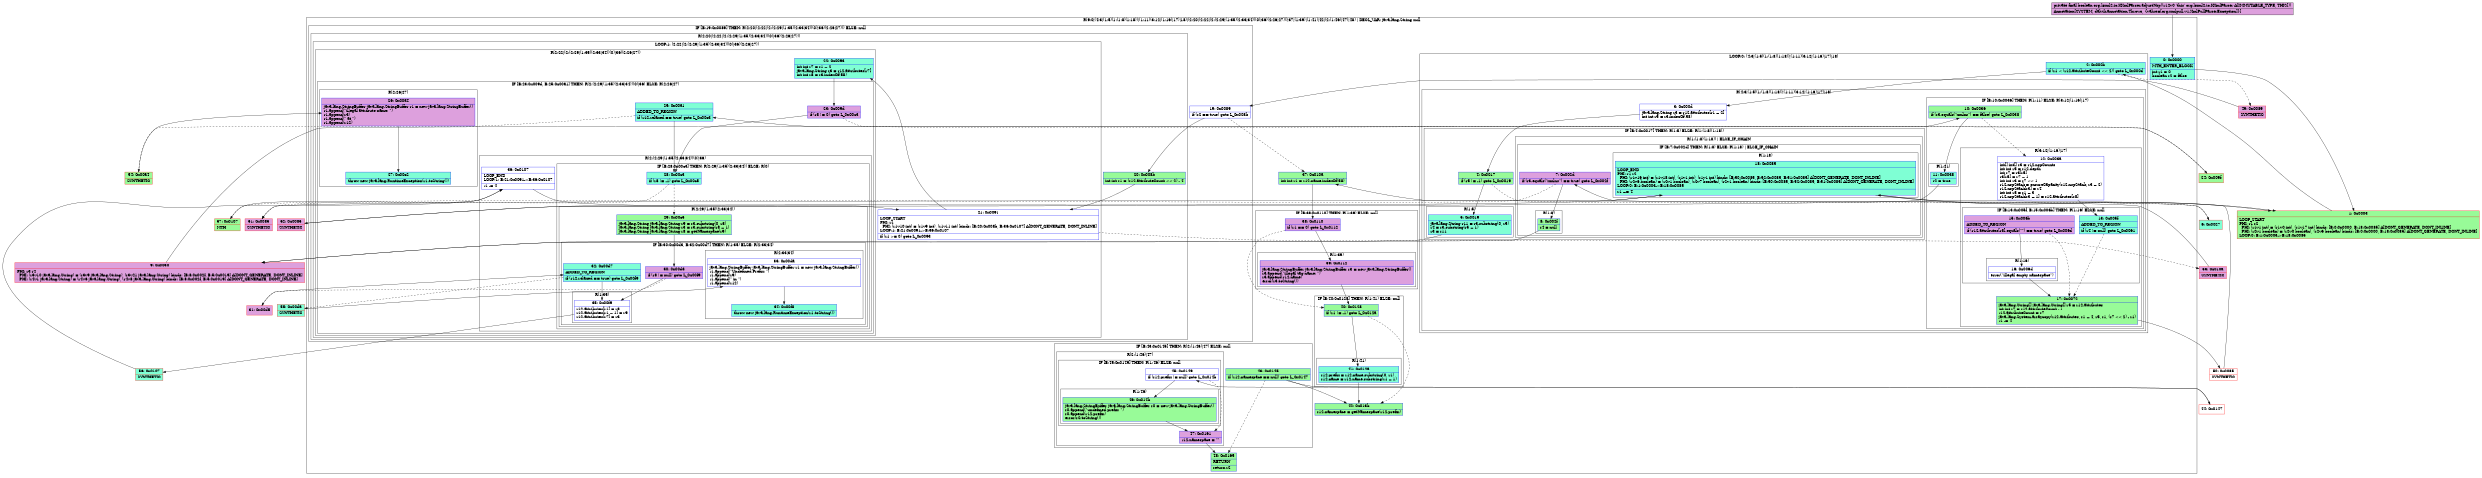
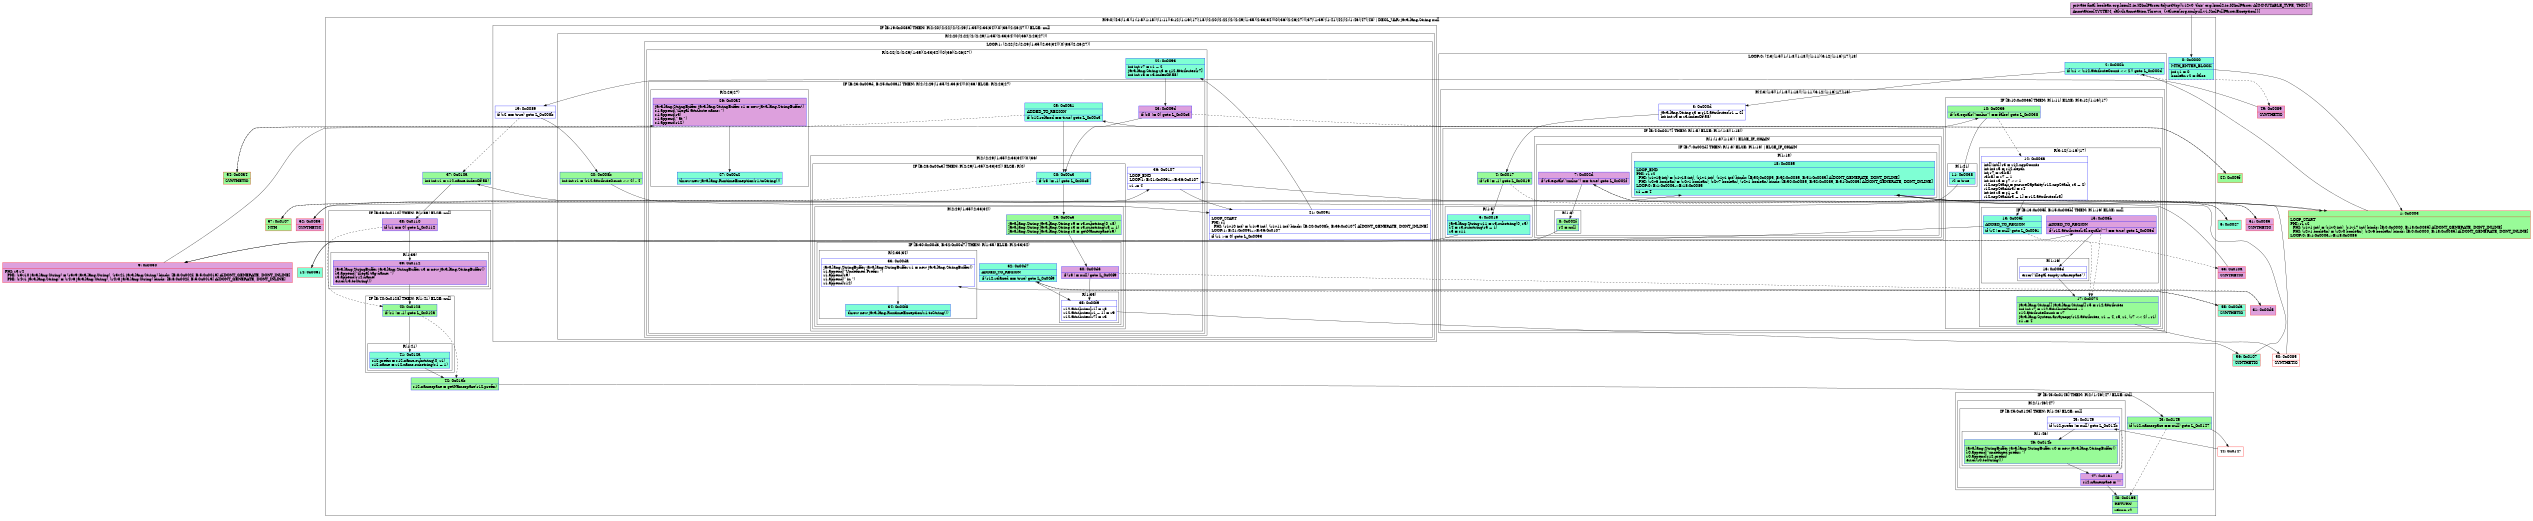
  digraph {
    node [color=blue fillcolor=aquamarine shape=record style=filled]
    n1 [label="{5\:\ 0x0019|java.lang.String r11 = r3.substring(0, r5)\lr4 = r3.substring(r5 + 1)\lr3 = r11\l}"]
    n2 [fillcolor=palegreen label="{8\:\ 0x002f|r4 = null\l}"]
    n3 [label="{18\:\ 0x0085|LOOP_END\lPHI: r1 r2 \l  PHI: (r1v16 int) = (r1v18 int), (r1v1 int), (r1v1 int) binds: [B:50:0x0085, B:52:0x0085, B:51:0x0085] A[DONT_GENERATE, DONT_INLINE]\l  PHI: (r2v6 boolean) = (r2v1 boolean), (r2v7 boolean), (r2v1 boolean) binds: [B:50:0x0085, B:52:0x0085, B:51:0x0085] A[DONT_GENERATE, DONT_INLINE]\lLOOP:0: B:1:0x0003\-\>B:18:0x0085\l|r1 += 4\l}"]
    n4 [fillcolor=plum label="{7\:\ 0x002d|if (r3.equals(\"xmlns\") == true) goto L_0x002f\l}"]
    n5 [fillcolor=palegreen label="{4\:\ 0x0017|if (r5 != \-1) goto L_0x0019\l}"]
    n6 [label="{11\:\ 0x0038|r2 = true\l}"]
    n7 [fillcolor=white label="{16\:\ 0x006d|error(\"illegal empty namespace\")\l}"]
    n8 [label="{13\:\ 0x005f|ADDED_TO_REGION\l|if (r4 != null) goto L_0x0061\l}"]
    n9 [fillcolor=plum label="{15\:\ 0x006b|ADDED_TO_REGION\l|if (r12.attributes[r8].equals(\"\") == true) goto L_0x006d\l}"]
    n10 [fillcolor=white label="{12\:\ 0x003a|int[] int[] r3 = r12.nspCounts\lint int r5 = r12.depth\lint r7 = r3[r5]\lr3[r5] = r7 + 1\lint int r3 = r7 \<\< 1\lr12.nspStack = ensureCapacity(r12.nspStack, r3 + 2)\lr12.nspStack[r3] = r4\lint int r8 = r1 + 3\lr12.nspStack[r3 + 1] = r12.attributes[r8]\l}"]
    n11 [fillcolor=palegreen label="{17\:\ 0x0072|java.lang.String[] java.lang.String[] r5 = r12.attributes\lint int r7 = r12.attributeCount \- 1\lr12.attributeCount = r7\ljava.lang.System.arraycopy(r12.attributes, r1 + 4, r5, r1, (r7 \<\< 2) \- r1)\lr1 \-= 4\l}"]
    n12 [fillcolor=palegreen label="{10\:\ 0x0036|if (r3.equals(\"xmlns\") == false) goto L_0x0038\l}"]
    n13 [fillcolor=white label="{3\:\ 0x000d|java.lang.String r3 = r12.attributes[r1 + 2]\lint int r5 = r3.indexOf(58)\l}"]
    n14 [label="{2\:\ 0x000b|if (r1 \< (r12.attributeCount \<\< 2)) goto L_0x000d\l}"]
    n15 [fillcolor=white label="{35\:\ 0x00f9|r12.attributes[r1] = r8\lr12.attributes[r1 + 1] = r9\lr12.attributes[r7] = r3\l}"]
    n16 [fillcolor=white label="{33\:\ 0x00da|java.lang.StringBuffer java.lang.StringBuffer r1 = new java.lang.StringBuffer()\lr1.append(\"Undefined Prefix: \")\lr1.append(r9)\lr1.append(\" in \")\lr1.append(r12)\l}"]
    n17 [label="{34\:\ 0x00f8|throw new java.lang.RuntimeException(r1.toString())\l}"]
    n18 [fillcolor=plum label="{30\:\ 0x00d3|if (r8 != null) goto L_0x00f9\l}"]
    n19 [label="{32\:\ 0x00d7|ADDED_TO_REGION\l|if (r12.relaxed == true) goto L_0x00f9\l}"]
    n20 [fillcolor=palegreen label="{29\:\ 0x00c5|java.lang.String java.lang.String r9 = r3.substring(0, r8)\ljava.lang.String java.lang.String r3 = r3.substring(r8 + 1)\ljava.lang.String java.lang.String r8 = getNamespace(r9)\l}"]
    n21 [label="{28\:\ 0x00c3|if (r8 != \-1) goto L_0x00c5\l}"]
    n22 [fillcolor=white label="{36\:\ 0x0107|LOOP_END\lLOOP:1: B:21:0x0091\-\>B:36:0x0107\l|r1 \-= 4\l}"]
    n23 [fillcolor=plum label="{26\:\ 0x00a4|java.lang.StringBuffer java.lang.StringBuffer r1 = new java.lang.StringBuffer()\lr1.append(\"illegal attribute name: \")\lr1.append(r3)\lr1.append(\" at \")\lr1.append(r12)\l}"]
    n24 [label="{27\:\ 0x00c2|throw new java.lang.RuntimeException(r1.toString())\l}"]
    n25 [fillcolor=plum label="{23\:\ 0x009d|if (r8 != 0) goto L_0x00c3\l}"]
    n26 [label="{25\:\ 0x00a1|ADDED_TO_REGION\l|if (r12.relaxed == true) goto L_0x00c3\l}"]
    n27 [label="{22\:\ 0x0093|int int r7 = r1 + 2\ljava.lang.String r3 = r12.attributes[r7]\lint int r8 = r3.indexOf(58)\l}"]
    n28 [fillcolor=white label="{21\:\ 0x0091|LOOP_START\lPHI: r1 \l  PHI: (r1v10 int) = (r1v9 int), (r1v11 int) binds: [B:20:0x008b, B:36:0x0107] A[DONT_GENERATE, DONT_INLINE]\lLOOP:1: B:21:0x0091\-\>B:36:0x0107\l|if (r1 \>= 0) goto L_0x0093\l}"]
    n29 [fillcolor=palegreen label="{20\:\ 0x008b|int int r1 = (r12.attributeCount \<\< 2) \- 4\l}"]
    n30 [fillcolor=white label="{19\:\ 0x0089|if (r2 == true) goto L_0x008b\l}"]
    n31 [fillcolor=plum label="{39\:\ 0x0112|java.lang.StringBuffer java.lang.StringBuffer r3 = new java.lang.StringBuffer()\lr3.append(\"illegal tag name: \")\lr3.append(r12.name)\lerror(r3.toString())\l}"]
    n32 [fillcolor=plum label="{38\:\ 0x0110|if (r1 == 0) goto L_0x0112\l}"]
    n33 [label="{41\:\ 0x012a|r12.prefix = r12.name.substring(0, r1)\lr12.name = r12.name.substring(r1 + 1)\l}"]
    n34 [fillcolor=palegreen label="{40\:\ 0x0128|if (r1 != \-1) goto L_0x012a\l}"]
    n35 [fillcolor=palegreen label="{46\:\ 0x014b|java.lang.StringBuffer java.lang.StringBuffer r0 = new java.lang.StringBuffer()\lr0.append(\"undefined prefix: \")\lr0.append(r12.prefix)\lerror(r0.toString())\l}"]
    n36 [fillcolor=white label="{45\:\ 0x0149|if (r12.prefix != null) goto L_0x014b\l}"]
    n37 [fillcolor=plum label="{47\:\ 0x0161|r12.namespace = \"\"\l}"]
    n38 [fillcolor=palegreen label="{43\:\ 0x0145|if (r12.namespace == null) goto L_0x0147\l}"]
    n39 [label="{0\:\ 0x0000|MTH_ENTER_BLOCK\l|int r1 = 0\lboolean r2 = false\l}"]
    n40 [fillcolor=palegreen label="{37\:\ 0x010a|int int r1 = r12.name.indexOf(58)\l}"]
    n41 [fillcolor=palegreen label="{42\:\ 0x013b|r12.namespace = getNamespace(r12.prefix)\l}"]
    n42 [fillcolor=palegreen label="{48\:\ 0x0165|RETURN\l|return r2\l}"]
    n43 [color=red fillcolor=plum label="{9\:\ 0x0030|PHI: r3 r4 \l  PHI: (r3v10 java.lang.String) = (r3v9 java.lang.String), (r3v21 java.lang.String) binds: [B:8:0x002f, B:5:0x0019] A[DONT_GENERATE, DONT_INLINE]\l  PHI: (r4v1 java.lang.String) = (r4v6 java.lang.String), (r4v8 java.lang.String) binds: [B:8:0x002f, B:5:0x0019] A[DONT_GENERATE, DONT_INLINE]\l}"]
    n44 [color=red fillcolor=palegreen label="{1\:\ 0x0003|LOOP_START\lPHI: r1 r2 \l  PHI: (r1v1 int) = (r1v0 int), (r1v17 int) binds: [B:0:0x0000, B:18:0x0085] A[DONT_GENERATE, DONT_INLINE]\l  PHI: (r2v1 boolean) = (r2v0 boolean), (r2v6 boolean) binds: [B:0:0x0000, B:18:0x0085] A[DONT_GENERATE, DONT_INLINE]\lLOOP:0: B:1:0x0003\-\>B:18:0x0085\l}"]
    n45 [color=red fillcolor=plum label="{51\:\ 0x0085|SYNTHETIC\l}"]
    n46 [color=red label="{6\:\ 0x0027}"]
    n47 [color=red fillcolor=plum label="{52\:\ 0x0085|SYNTHETIC\l}"]
+   n48 [color=red label="{14\:\ 0x0061}"]
    n49 [color=red fillcolor=white label="{50\:\ 0x0085|SYNTHETIC\l}"]
    n50 [color=red fillcolor=plum label="{49\:\ 0x0089|SYNTHETIC\l}"]
    n51 [color=red label="{56\:\ 0x0107|SYNTHETIC\l}"]
    n52 [color=red fillcolor=plum label="{31\:\ 0x00d5}"]
    n53 [color=red label="{55\:\ 0x00da|SYNTHETIC\l}"]
    n54 [color=red fillcolor=palegreen label="{57\:\ 0x0107|MTH\l}"]
    n55 [color=red fillcolor=palegreen label="{24\:\ 0x009f}"]
    n56 [color=red fillcolor=palegreen label="{54\:\ 0x00a4|SYNTHETIC\l}"]
    n57 [color=red fillcolor=plum label="{53\:\ 0x010a|SYNTHETIC\l}"]
    n58 [color=red fillcolor=white label="{44\:\ 0x0147}"]
    n59 [fillcolor=plum label="{private final boolean org.kxml2.io.KXmlParser.adjustNsp((r12v0 'this' org.kxml2.io.KXmlParser A[IMMUTABLE_TYPE, THIS]))  | Annotation[SYSTEM, dalvik.annotation.Throws, \{value=[org.xmlpull.v1.XmlPullParserException]\}]\l}" color=""]
    subgraph cluster_1 {
      label="R(9:0|(4:3|(1:5)(1:(1:8)(1:18))|(1:11)(3:12|(1:16)|17)|18)|(2:20|(2:22|(2:(2:29|(1:35)(2:33|34))(0)|36)(2:26|27)))|37|(1:39)|(1:41)|42|(2:(1:46)|47)|48) | DECL_VAR: java.lang.String null\l"
      n39
      n40
      n41
      n42
      subgraph cluster_2 {
        label="LOOP:0: (4:3|(1:5)(1:(1:8)(1:18))|(1:11)(3:12|(1:16)|17)|18)"
        n14
        subgraph cluster_3 {
          label="R(4:3|(1:5)(1:(1:8)(1:18))|(1:11)(3:12|(1:16)|17)|18)"
          n13
          subgraph cluster_4 {
            label="IF [B:4:0x0017] THEN: R(1:5) ELSE: R(1:(1:8)(1:18))"
            n5
            subgraph cluster_5 {
              label="R(1:5)"
              n1
            }
            subgraph cluster_6 {
              label="R(1:(1:8)(1:18)) | ELSE_IF_CHAIN\l"
              subgraph cluster_7 {
                label="IF [B:7:0x002d] THEN: R(1:8) ELSE: R(1:18) | ELSE_IF_CHAIN\l"
                n4
                subgraph cluster_8 {
                  label="R(1:8)"
                  n2
                }
                subgraph cluster_9 {
                  label="R(1:18)"
                  n3
                }
              }
            }
          }
          subgraph cluster_10 {
            label="IF [B:10:0x0036] THEN: R(1:11) ELSE: R(3:12|(1:16)|17)"
            n12
            subgraph cluster_11 {
              label="R(1:21)"
              n6
            }
            subgraph cluster_12 {
              label="R(3:12|(1:16)|17)"
              n10
              n11
              subgraph cluster_13 {
                label="IF [B:13:0x005f, B:15:0x006b] THEN: R(1:16) ELSE: null"
                n8
                n9
                subgraph cluster_14 {
                  label="R(1:16)"
                  n7
                }
              }
            }
          }
        }
      }
      subgraph cluster_15 {
        label="IF [B:19:0x0089] THEN: R(2:20|(2:22|(2:(2:29|(1:35)(2:33|34))(0)|36)(2:26|27))) ELSE: null"
        n30
        subgraph cluster_16 {
          label="R(2:20|(2:22|(2:(2:29|(1:35)(2:33|34))(0)|36)(2:26|27)))"
          n29
          subgraph cluster_17 {
            label="LOOP:1: (2:22|(2:(2:29|(1:35)(2:33|34))(0)|36)(2:26|27))"
            n28
            subgraph cluster_18 {
              label="R(2:22|(2:(2:29|(1:35)(2:33|34))(0)|36)(2:26|27))"
              n27
              subgraph cluster_19 {
                label="IF [B:23:0x009d, B:25:0x00a1] THEN: R(2:(2:29|(1:35)(2:33|34))(0)|36) ELSE: R(2:26|27)"
                n25
                n26
                subgraph cluster_20 {
                  label="R(2:(2:29|(1:35)(2:33|34))(0)|36)"
                  n22
                  subgraph cluster_21 {
                    label="IF [B:28:0x00c3] THEN: R(2:29|(1:35)(2:33|34)) ELSE: R(0)"
                    n21
                    subgraph cluster_22 {
                      label="R(2:29|(1:35)(2:33|34))"
                      n20
                      subgraph cluster_23 {
                        label="IF [B:30:0x00d3, B:32:0x00d7] THEN: R(1:35) ELSE: R(2:33|34)"
                        n18
                        n19
                        subgraph cluster_24 {
                          label="R(1:35)"
                          n15
                        }
                        subgraph cluster_25 {
                          label="R(2:33|34)"
                          n16
                          n17
                        }
                      }
                    }
                    subgraph cluster_26 {
                      label="R(0)"
                    }
                  }
                }
                subgraph cluster_27 {
                  label="R(2:26|27)"
                  n23
                  n24
                }
              }
            }
          }
        }
      }
      subgraph cluster_28 {
        label="IF [B:38:0x0110] THEN: R(1:39) ELSE: null"
        n32
        subgraph cluster_29 {
          label="R(1:39)"
          n31
        }
      }
      subgraph cluster_30 {
        label="IF [B:40:0x0128] THEN: R(1:41) ELSE: null"
        n34
        subgraph cluster_31 {
          label="R(1:41)"
          n33
        }
      }
      subgraph cluster_32 {
        label="IF [B:43:0x0145] THEN: R(2:(1:46)|47) ELSE: null"
        n38
        subgraph cluster_33 {
          label="R(2:(1:46)|47)"
          n37
          subgraph cluster_34 {
            label="IF [B:45:0x0149] THEN: R(1:46) ELSE: null"
            n36
            subgraph cluster_35 {
              label="R(1:46)"
              n35
            }
          }
        }
      }
    }
    n1 -> n43
    n2 -> n43
    n3 -> n44
    n3 -> n44
    n4 -> n2
    n4 -> n45 [style=dashed]
    n5 -> n1
    n5 -> n46 [style=dashed]
    n6 -> n47
    n7 -> n11
    n8 -> n11 [style=dashed]
+   n8 -> n48
    n9 -> n7
    n9 -> n11 [style=dashed]
    n10 -> n8
    n11 -> n49
    n12 -> n6
    n12 -> n10 [style=dashed]
    n13 -> n5
    n14 -> n13
    n14 -> n50 [style=dashed]
    n15 -> n51
    n16 -> n17
    n18 -> n15
    n18 -> n52 [style=dashed]
    n19 -> n15
    n19 -> n53 [style=dashed]
    n20 -> n18
-   n21 -> n20 [style=dashed]
+   n21 -> n20
    n21 -> n54 [style=dashed]
    n22 -> n28
    n23 -> n24
    n25 -> n21
    n25 -> n55 [style=dashed]
    n26 -> n21
    n26 -> n56 [style=dashed]
    n27 -> n25
    n28 -> n27
    n28 -> n57 [style=dashed]
    n29 -> n28
    n30 -> n29
    n30 -> n40 [style=dashed]
    n31 -> n34
    n32 -> n31
    n32 -> n34 [style=dashed]
    n33 -> n41
    n34 -> n33
    n34 -> n41 [style=dashed]
    n35 -> n37
    n36 -> n35
    n36 -> n37 [style=dashed]
    n37 -> n42
    n38 -> n42 [style=dashed]
    n38 -> n58
    n39 -> n44
    n40 -> n32
-   n38 -> n41
+   n41 -> n38
    n43 -> n12
    n44 -> n14
-   n3 -> n45
+   n45 -> n3
    n46 -> n4
    n47 -> n3
+   n48 -> n9
    n49 -> n3
    n50 -> n30
    n51 -> n22
    n52 -> n19
    n53 -> n16
    n54 -> n22
    n55 -> n26
    n56 -> n23
    n57 -> n40
    n58 -> n36
    n59 -> n39
  }
